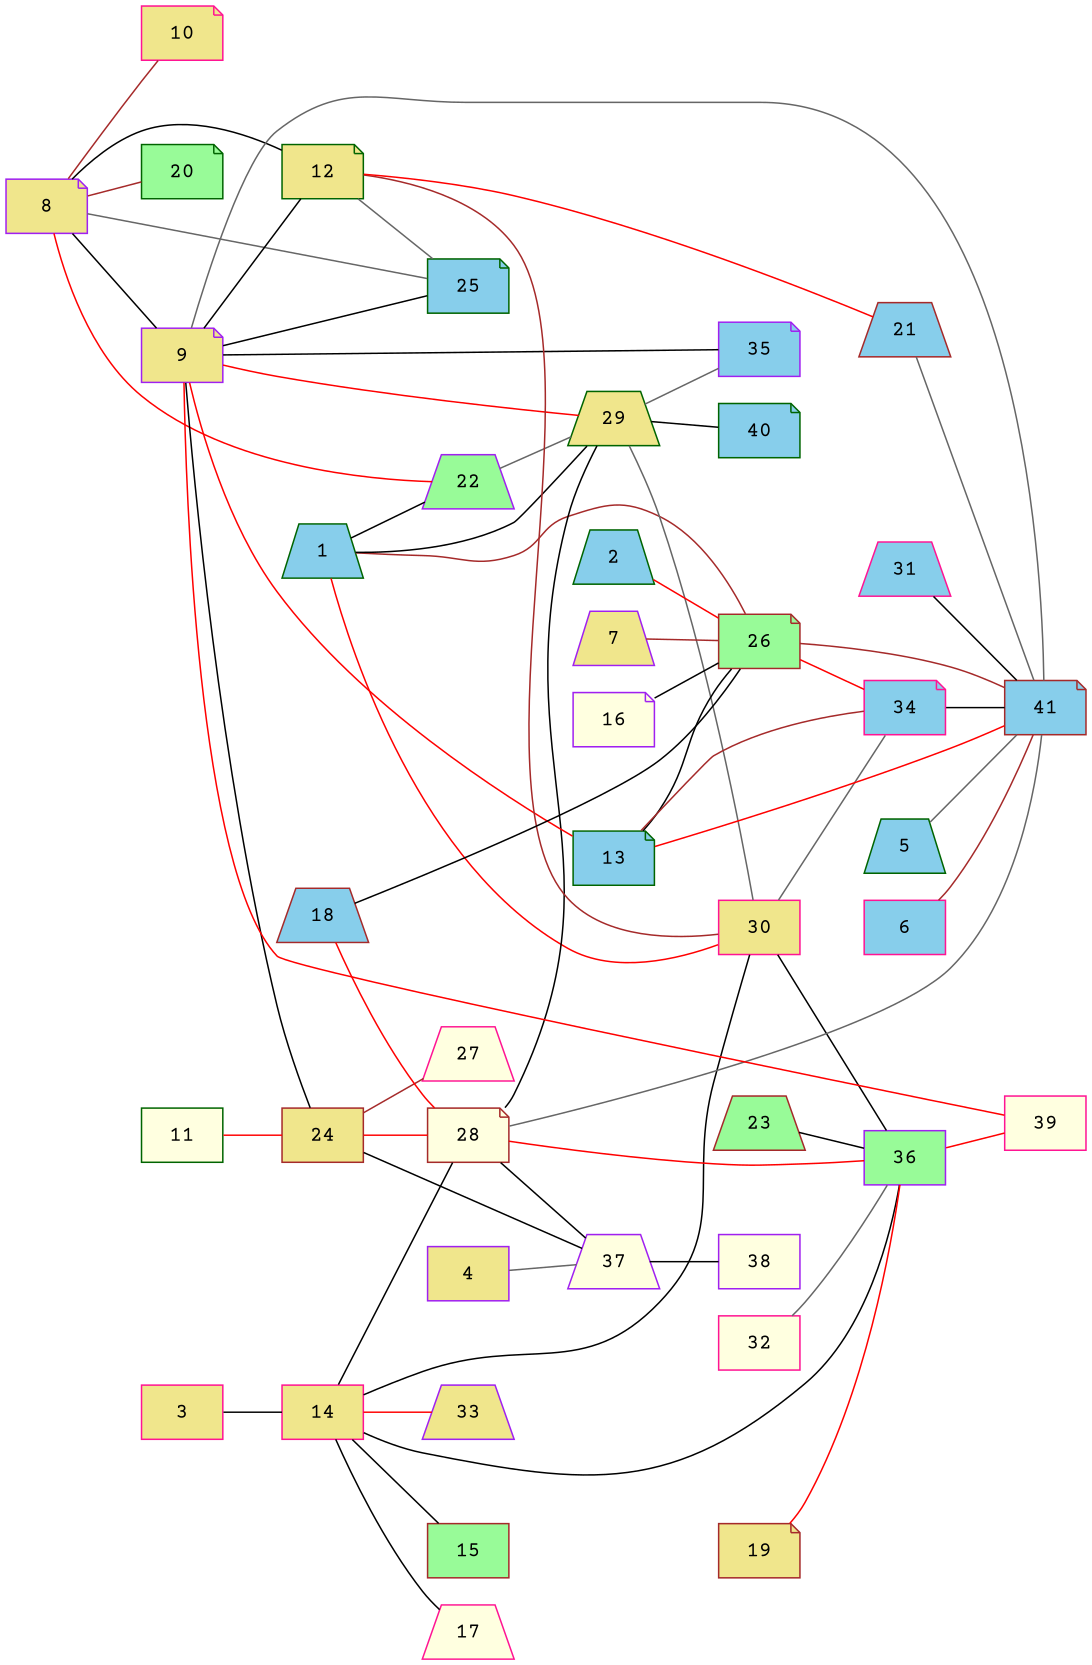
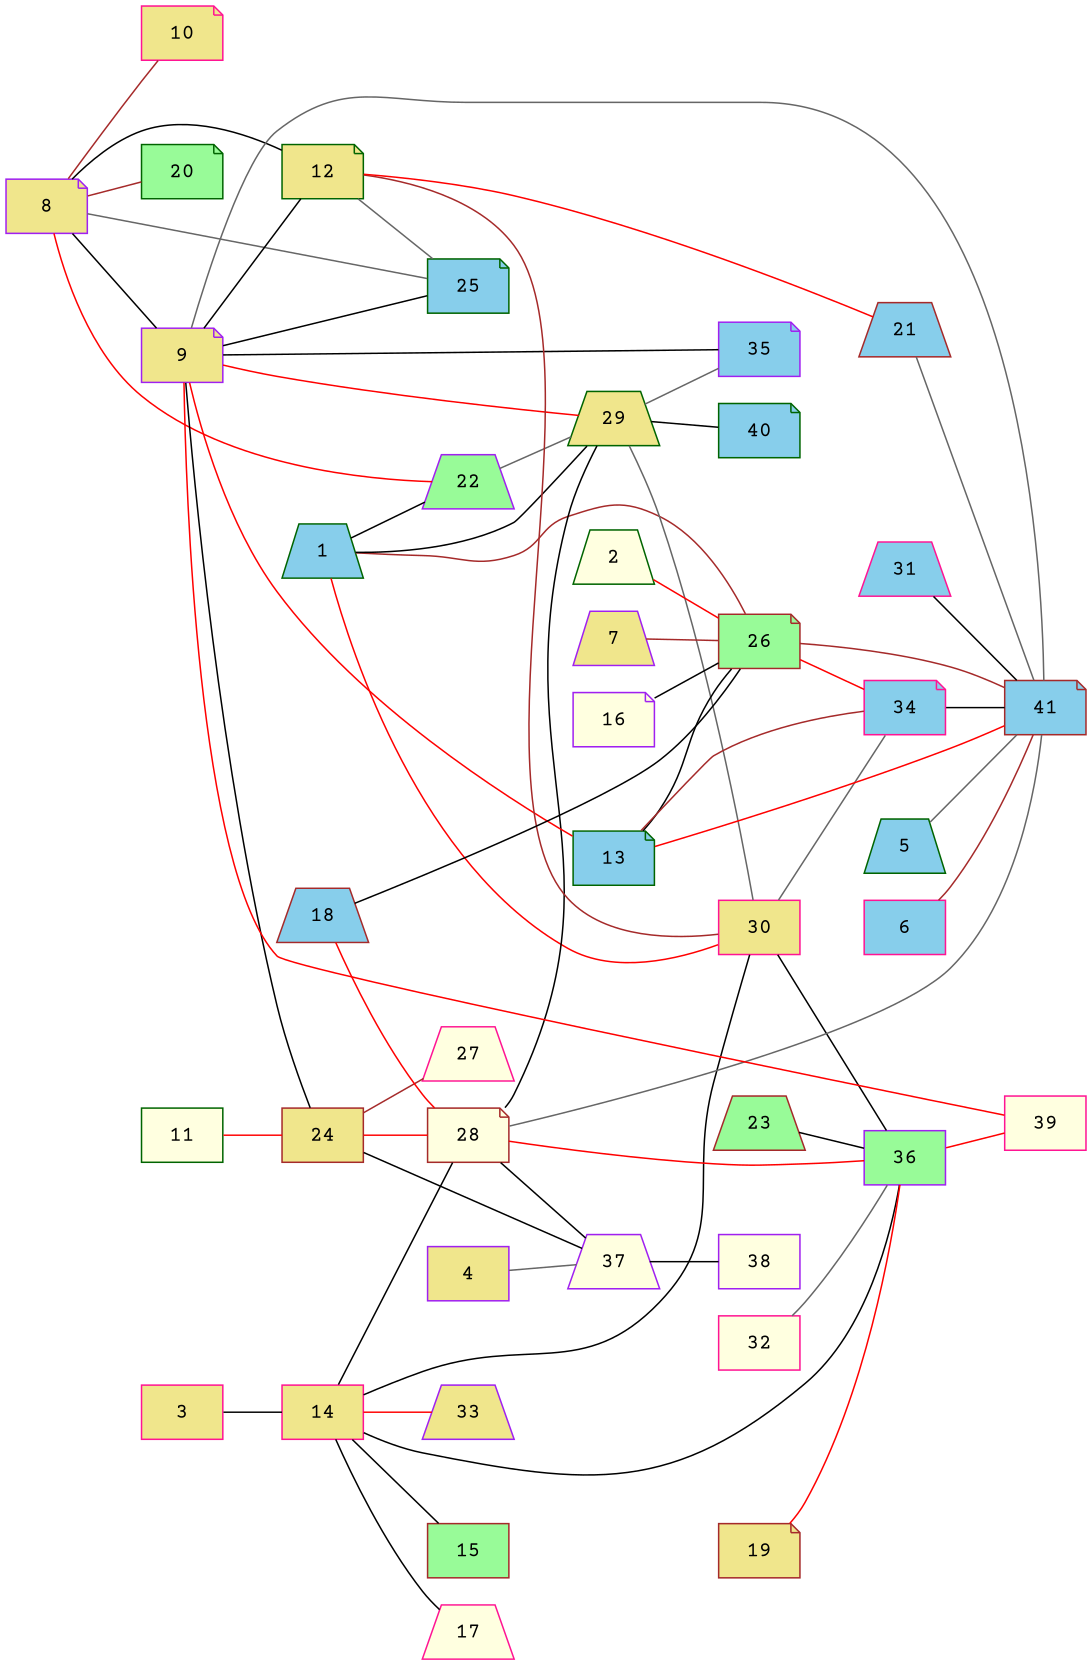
  graph {
    fontname="Courier Prime"
    rankdir=LR
    node [color=purple fillcolor=khaki fontname="Courier Prime" shape=note style=filled]
    edge [color=black fontname="Courier Prime" weight=1.0]
    1 [color=darkgreen fillcolor=skyblue shape=trapezium]
    22 [fillcolor=palegreen shape=trapezium]
    26 [color=brown fillcolor=palegreen]
    29 [color=darkgreen shape=trapezium]
    30 [color=deeppink shape=box]
    41 [color=brown fillcolor=skyblue]
    34 [color=deeppink fillcolor=skyblue]
    35 [fillcolor=skyblue]
    40 [color=darkgreen fillcolor=skyblue]
    36 [fillcolor=palegreen shape=box]
-   2 [color=darkgreen fillcolor=skyblue shape=trapezium]
+   2 [color=darkgreen fillcolor=lightyellow shape=trapezium]
    3 [color=deeppink shape=box]
    14 [color=deeppink shape=box]
    15 [color=brown fillcolor=palegreen shape=box]
    17 [color=deeppink fillcolor=lightyellow shape=trapezium]
    28 [color=brown fillcolor=lightyellow]
    33 [shape=trapezium]
    4 [shape=box]
    37 [fillcolor=lightyellow shape=trapezium]
    38 [fillcolor=lightyellow shape=box]
    5 [color=darkgreen fillcolor=skyblue shape=trapezium]
    6 [color=deeppink fillcolor=skyblue shape=box]
    7 [shape=trapezium]
    8
    9
    10 [color=deeppink]
    12 [color=darkgreen]
    20 [color=darkgreen fillcolor=palegreen]
    25 [color=darkgreen fillcolor=skyblue]
    13 [color=darkgreen fillcolor=skyblue]
    24 [color=brown shape=box]
    39 [color=deeppink fillcolor=lightyellow shape=box]
    21 [color=brown fillcolor=skyblue shape=trapezium]
    27 [color=deeppink fillcolor=lightyellow shape=trapezium]
    11 [color=darkgreen fillcolor=lightyellow shape=box]
    16 [fillcolor=lightyellow]
    18 [color=brown fillcolor=skyblue shape=trapezium]
    19 [color=brown]
    23 [color=brown fillcolor=palegreen shape=trapezium]
    31 [color=deeppink fillcolor=skyblue shape=trapezium]
    32 [color=deeppink fillcolor=lightyellow shape=box]
    1 -- 22 [weight=2.0]
    1 -- 26 [color=brown]
    1 -- 29 [weight=2.0]
    1 -- 30 [color=red]
    22 -- 29 [color=gray40]
    26 -- 41 [color=brown]
    26 -- 34 [color=red]
    29 -- 30 [color=gray40]
    29 -- 35 [color=gray40]
    29 -- 40
    30 -- 34 [color=gray40]
    30 -- 36 [weight=2.0]
    34 -- 41
    36 -- 39 [color=red]
    2 -- 26 [color=red]
    3 -- 14
    14 -- 30 [weight=2.0]
    14 -- 36
    14 -- 15
    14 -- 17
    14 -- 28
    14 -- 33 [color=red]
    28 -- 29
    28 -- 41 [color=gray40]
    28 -- 36 [color=red]
    28 -- 37 [weight=2.0]
    4 -- 37 [color=gray40]
    37 -- 38
    5 -- 41 [color=gray40]
    6 -- 41 [color=brown]
    7 -- 26 [color=brown]
    8 -- 22 [color=red]
    8 -- 9
    8 -- 10 [color=brown]
    8 -- 12
    8 -- 20 [color=brown]
    8 -- 25 [color=gray40]
    9 -- 29 [color=red]
    9 -- 41 [color=gray40]
    9 -- 35
    9 -- 12
    9 -- 25
    9 -- 13 [color=red]
    9 -- 24
    9 -- 39 [color=red]
    12 -- 30 [color=brown]
    12 -- 25 [color=gray40]
    12 -- 21 [color=red]
    13 -- 26
    13 -- 41 [color=red]
    13 -- 34 [color=brown]
    24 -- 28 [color=red]
    24 -- 37 [weight=2.0]
    24 -- 27 [color=brown]
    21 -- 41 [color=gray40]
    11 -- 24 [color=red]
    16 -- 26
    18 -- 26
    18 -- 28 [color=red]
    19 -- 36 [color=red]
    23 -- 36
    31 -- 41
    32 -- 36 [color=gray40]
  }
